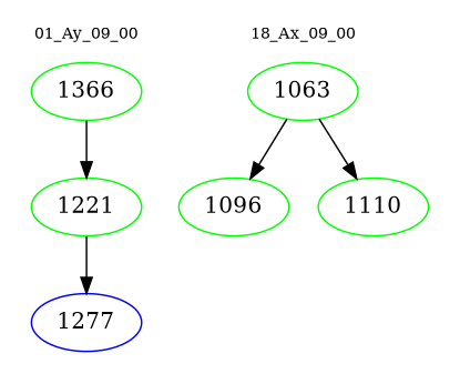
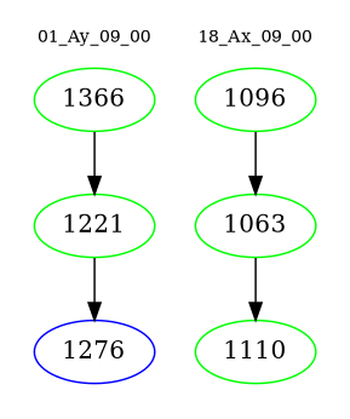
  digraph {
    node [color=green]
    edge [color=black]
    n1 [label=1366]
    n2 [label=1221]
-   n3 [color=blue label=1277]
+   n3 [color=blue label=1276]
    n4 [label=1096]
    n5 [label=1063]
    n6 [label=1110]
    subgraph cluster_1 {
      color=white
      fontsize=10
      label="01_Ay_09_00"
      n1
      n2
      n3
    }
    subgraph cluster_2 {
      color=white
      fontsize=10
      label="18_Ax_09_00"
      n4
      n5
      n6
    }
    n1 -> n2
    n2 -> n3
-   n5 -> n4
+   n4 -> n5
    n5 -> n6
  }
